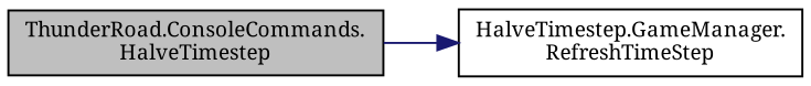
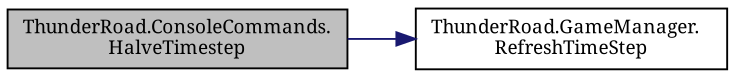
  digraph {
    rankdir=LR
    fontname="Noto Serif"
    node [color=black fontname="Noto Serif" fontsize=10 shape=record style=filled]
    n1 [fillcolor=grey75 fontcolor=black height=0.2 label="ThunderRoad.ConsoleCommands.\lHalveTimestep" width=0.4]
-   n2 [fillcolor=white height=0.2 label="HalveTimestep.GameManager.\lRefreshTimeStep" width=0.4]
+   n2 [fillcolor=white height=0.2 label="ThunderRoad.GameManager.\lRefreshTimeStep" width=0.4]
    n1 -> n2 [color=midnightblue fontname="Noto Serif" fontsize=10 labelfontname=Helvetica labelfontsize=10 style=solid]
  }
